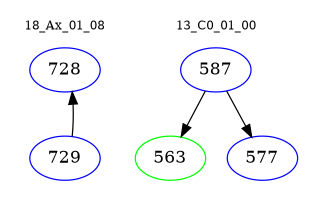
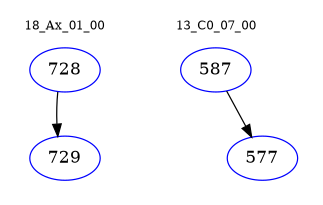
  digraph {
    node [color=blue]
    edge [color=black]
    n1 [label=728]
    n2 [label=729]
    n3 [label=587]
-   n4 [color=green label=563]
    n5 [label=577]
    subgraph cluster_1 {
      color=white
      fontsize=10
-     label="18_Ax_01_08"
+     label="18_Ax_01_00"
      n1
      n2
    }
    subgraph cluster_2 {
      color=white
      fontsize=10
-     label="13_C0_01_00"
+     label="13_C0_07_00"
      n3
-     n4
      n5
    }
-   n2 -> n1
-   n3 -> n4
+   n1 -> n2
    n3 -> n5
  }
